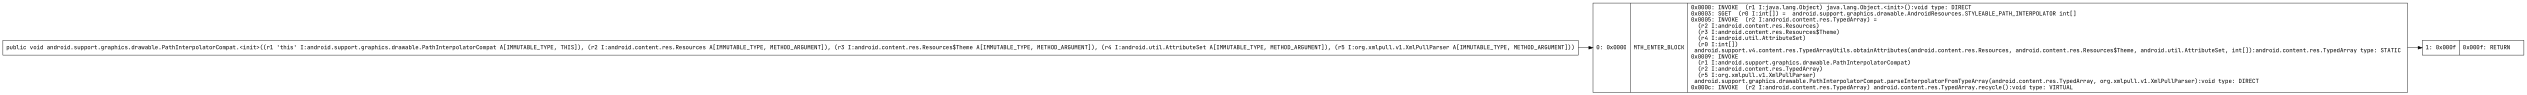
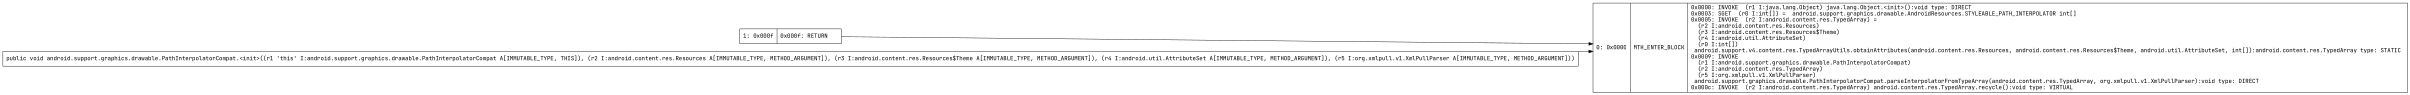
  digraph {
    rankdir=LR
    fontname="JetBrains Mono"
    node [shape=record fontname="JetBrains Mono"]
    edge [fontname="JetBrains Mono"]
    n1 [label="{0\:\ 0x0000|MTH_ENTER_BLOCK\l|0x0000: INVOKE  (r1 I:java.lang.Object) java.lang.Object.\<init\>():void type: DIRECT \l0x0003: SGET  (r0 I:int[]) =  android.support.graphics.drawable.AndroidResources.STYLEABLE_PATH_INTERPOLATOR int[] \l0x0005: INVOKE  (r2 I:android.content.res.TypedArray) = \l  (r2 I:android.content.res.Resources)\l  (r3 I:android.content.res.Resources$Theme)\l  (r4 I:android.util.AttributeSet)\l  (r0 I:int[])\l android.support.v4.content.res.TypedArrayUtils.obtainAttributes(android.content.res.Resources, android.content.res.Resources$Theme, android.util.AttributeSet, int[]):android.content.res.TypedArray type: STATIC \l0x0009: INVOKE  \l  (r1 I:android.support.graphics.drawable.PathInterpolatorCompat)\l  (r2 I:android.content.res.TypedArray)\l  (r5 I:org.xmlpull.v1.XmlPullParser)\l android.support.graphics.drawable.PathInterpolatorCompat.parseInterpolatorFromTypeArray(android.content.res.TypedArray, org.xmlpull.v1.XmlPullParser):void type: DIRECT \l0x000c: INVOKE  (r2 I:android.content.res.TypedArray) android.content.res.TypedArray.recycle():void type: VIRTUAL \l}"]
    n2 [label="{1\:\ 0x000f|0x000f: RETURN   \l}"]
    n3 [label="{public void android.support.graphics.drawable.PathInterpolatorCompat.\<init\>((r1 'this' I:android.support.graphics.drawable.PathInterpolatorCompat A[IMMUTABLE_TYPE, THIS]), (r2 I:android.content.res.Resources A[IMMUTABLE_TYPE, METHOD_ARGUMENT]), (r3 I:android.content.res.Resources$Theme A[IMMUTABLE_TYPE, METHOD_ARGUMENT]), (r4 I:android.util.AttributeSet A[IMMUTABLE_TYPE, METHOD_ARGUMENT]), (r5 I:org.xmlpull.v1.XmlPullParser A[IMMUTABLE_TYPE, METHOD_ARGUMENT])) }"]
-   n1 -> n2
+   n2 -> n1
    n3 -> n1
  }
